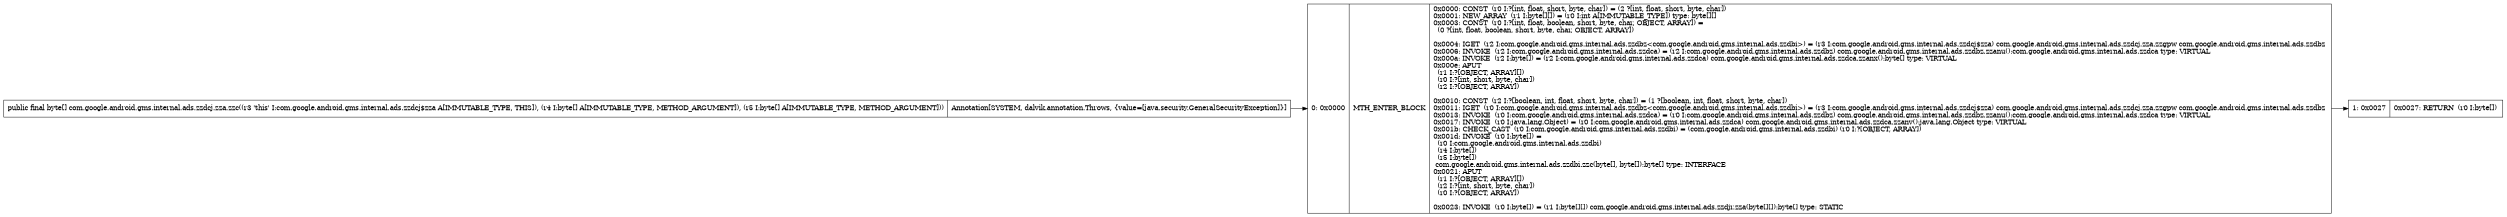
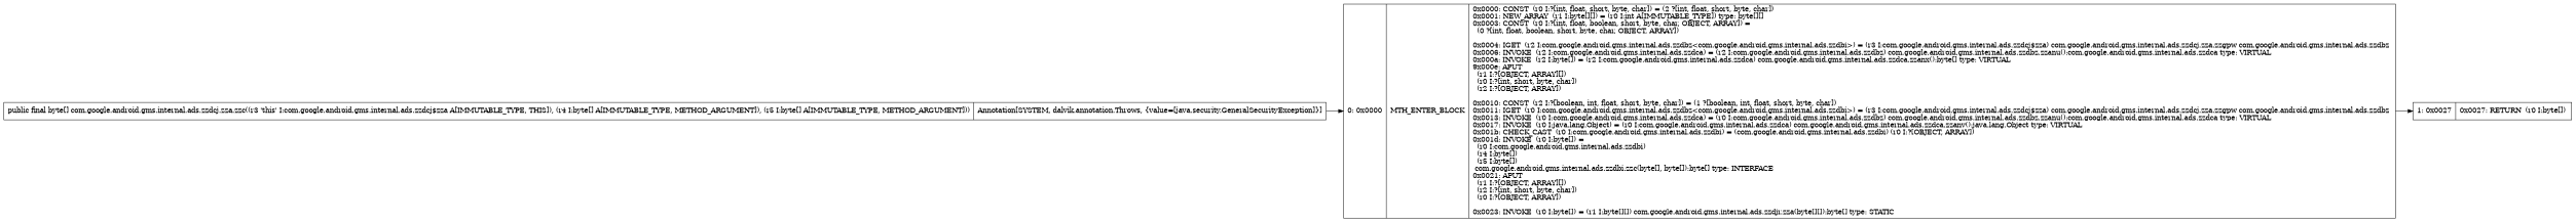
  digraph {
    rankdir=LR
    node [shape=record]
-   n1 [label="{0\:\ 0x0000|MTH_ENTER_BLOCK\l|0x0000: CONST  (r0 I:?[int, float, short, byte, char]) = (2 ?[int, float, short, byte, char]) \l0x0001: NEW_ARRAY  (r1 I:byte[][]) = (r0 I:int A[IMMUTABLE_TYPE]) type: byte[][] \l0x0003: CONST  (r0 I:?[int, float, boolean, short, byte, char, OBJECT, ARRAY]) = \l  (0 ?[int, float, boolean, short, byte, char, OBJECT, ARRAY])\l \l0x0004: IGET  (r2 I:com.google.android.gms.internal.ads.zzdbz\<com.google.android.gms.internal.ads.zzdbi\>) = (r3 I:com.google.android.gms.internal.ads.zzdcj$zza) com.google.android.gms.internal.ads.zzdcj.zza.zzgpw com.google.android.gms.internal.ads.zzdbz \l0x0006: INVOKE  (r2 I:com.google.android.gms.internal.ads.zzdca) = (r2 I:com.google.android.gms.internal.ads.zzdbz) com.google.android.gms.internal.ads.zzdbz.zzanu():com.google.android.gms.internal.ads.zzdca type: VIRTUAL \l0x000a: INVOKE  (r2 I:byte[]) = (r2 I:com.google.android.gms.internal.ads.zzdca) com.google.android.gms.internal.ads.zzdca.zzanx():byte[] type: VIRTUAL \l0x000e: APUT  \l  (r1 I:?[OBJECT, ARRAY][])\l  (r0 I:?[int, short, byte, char])\l  (r2 I:?[OBJECT, ARRAY])\l \l0x0010: CONST  (r2 I:?[boolean, int, float, short, byte, char]) = (1 ?[boolean, int, float, short, byte, char]) \l0x0011: IGET  (r0 I:com.google.android.gms.internal.ads.zzdbz\<com.google.android.gms.internal.ads.zzdbi\>) = (r3 I:com.google.android.gms.internal.ads.zzdcj$zza) com.google.android.gms.internal.ads.zzdcj.zza.zzgpw com.google.android.gms.internal.ads.zzdbz \l0x0013: INVOKE  (r0 I:com.google.android.gms.internal.ads.zzdca) = (r0 I:com.google.android.gms.internal.ads.zzdbz) com.google.android.gms.internal.ads.zzdbz.zzanu():com.google.android.gms.internal.ads.zzdca type: VIRTUAL \l0x0017: INVOKE  (r0 I:java.lang.Object) = (r0 I:com.google.android.gms.internal.ads.zzdca) com.google.android.gms.internal.ads.zzdca.zzanv():java.lang.Object type: VIRTUAL \l0x001b: CHECK_CAST  (r0 I:com.google.android.gms.internal.ads.zzdbi) = (com.google.android.gms.internal.ads.zzdbi) (r0 I:?[OBJECT, ARRAY]) \l0x001d: INVOKE  (r0 I:byte[]) = \l  (r0 I:com.google.android.gms.internal.ads.zzdbi)\l  (r4 I:byte[])\l  (r5 I:byte[])\l com.google.android.gms.internal.ads.zzdbi.zzc(byte[], byte[]):byte[] type: INTERFACE \l0x0021: APUT  \l  (r1 I:?[OBJECT, ARRAY][])\l  (r2 I:?[int, short, byte, char])\l  (r0 I:?[OBJECT, ARRAY])\l \l0x0023: INVOKE  (r0 I:byte[]) = (r1 I:byte[][]) com.google.android.gms.internal.ads.zzdjr.zza(byte[][]):byte[] type: STATIC \l}"]
+   n1 [label="{0\:\ 0x0000|MTH_ENTER_BLOCK\l|0x0000: CONST  (r0 I:?[int, float, short, byte, char]) = (2 ?[int, float, short, byte, char]) \l0x0001: NEW_ARRAY  (r1 I:byte[][]) = (r0 I:int A[IMMUTABLE_TYPE]) type: byte[][] \l0x0003: CONST  (r0 I:?[int, float, boolean, short, byte, char, OBJECT, ARRAY]) = \l  (0 ?[int, float, boolean, short, byte, char, OBJECT, ARRAY])\l \l0x0004: IGET  (r2 I:com.google.android.gms.internal.ads.zzdbz\<com.google.android.gms.internal.ads.zzdbi\>) = (r3 I:com.google.android.gms.internal.ads.zzdcj$zza) com.google.android.gms.internal.ads.zzdcj.zza.zzgpw com.google.android.gms.internal.ads.zzdbz \l0x0006: INVOKE  (r2 I:com.google.android.gms.internal.ads.zzdca) = (r2 I:com.google.android.gms.internal.ads.zzdbz) com.google.android.gms.internal.ads.zzdbz.zzanu():com.google.android.gms.internal.ads.zzdca type: VIRTUAL \l0x000a: INVOKE  (r2 I:byte[]) = (r2 I:com.google.android.gms.internal.ads.zzdca) com.google.android.gms.internal.ads.zzdca.zzanx():byte[] type: VIRTUAL \l9x000e: APUT  \l  (r1 I:?[OBJECT, ARRAY][])\l  (r0 I:?[int, short, byte, char])\l  (r2 I:?[OBJECT, ARRAY])\l \l0x0010: CONST  (r2 I:?[boolean, int, float, short, byte, char]) = (1 ?[boolean, int, float, short, byte, char]) \l0x0011: IGET  (r0 I:com.google.android.gms.internal.ads.zzdbz\<com.google.android.gms.internal.ads.zzdbi\>) = (r3 I:com.google.android.gms.internal.ads.zzdcj$zza) com.google.android.gms.internal.ads.zzdcj.zza.zzgpw com.google.android.gms.internal.ads.zzdbz \l0x0013: INVOKE  (r0 I:com.google.android.gms.internal.ads.zzdca) = (r0 I:com.google.android.gms.internal.ads.zzdbz) com.google.android.gms.internal.ads.zzdbz.zzanu():com.google.android.gms.internal.ads.zzdca type: VIRTUAL \l0x0017: INVOKE  (r0 I:java.lang.Object) = (r0 I:com.google.android.gms.internal.ads.zzdca) com.google.android.gms.internal.ads.zzdca.zzanv():java.lang.Object type: VIRTUAL \l0x001b: CHECK_CAST  (r0 I:com.google.android.gms.internal.ads.zzdbi) = (com.google.android.gms.internal.ads.zzdbi) (r0 I:?[OBJECT, ARRAY]) \l0x001d: INVOKE  (r0 I:byte[]) = \l  (r0 I:com.google.android.gms.internal.ads.zzdbi)\l  (r4 I:byte[])\l  (r5 I:byte[])\l com.google.android.gms.internal.ads.zzdbi.zzc(byte[], byte[]):byte[] type: INTERFACE \l0x0021: APUT  \l  (r1 I:?[OBJECT, ARRAY][])\l  (r2 I:?[int, short, byte, char])\l  (r0 I:?[OBJECT, ARRAY])\l \l0x0023: INVOKE  (r0 I:byte[]) = (r1 I:byte[][]) com.google.android.gms.internal.ads.zzdjr.zza(byte[][]):byte[] type: STATIC \l}"]
    n2 [label="{1\:\ 0x0027|0x0027: RETURN  (r0 I:byte[]) \l}"]
    n3 [label="{public final byte[] com.google.android.gms.internal.ads.zzdcj.zza.zzc((r3 'this' I:com.google.android.gms.internal.ads.zzdcj$zza A[IMMUTABLE_TYPE, THIS]), (r4 I:byte[] A[IMMUTABLE_TYPE, METHOD_ARGUMENT]), (r5 I:byte[] A[IMMUTABLE_TYPE, METHOD_ARGUMENT]))  | Annotation[SYSTEM, dalvik.annotation.Throws, \{value=[java.security.GeneralSecurityException]\}]\l}"]
    n1 -> n2
    n3 -> n1
  }
